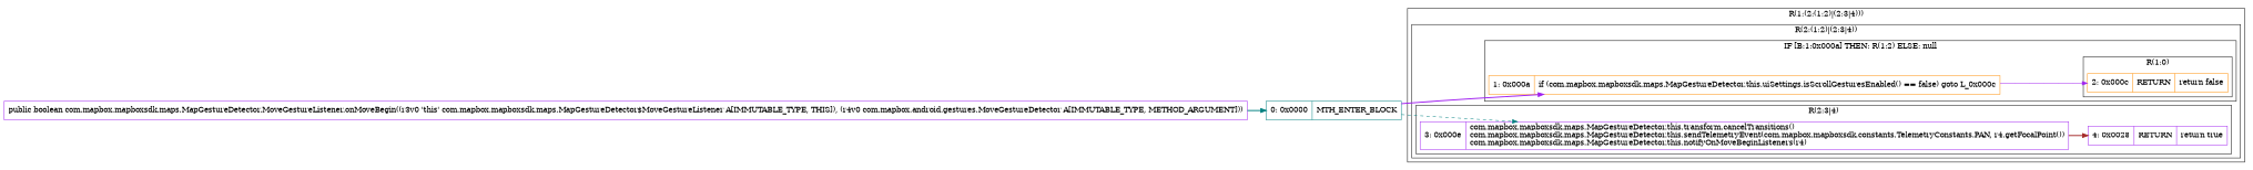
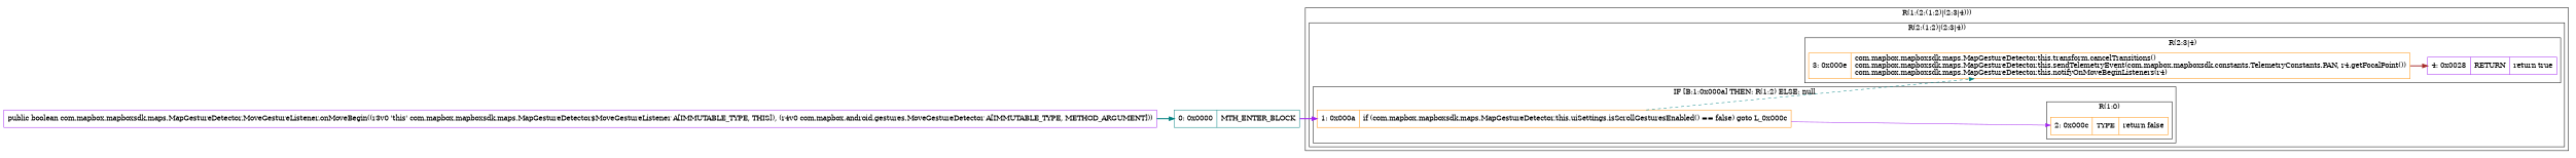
  digraph {
    rankdir=LR
    node [color=purple shape=record]
    edge [color=purple style=bold]
-   n1 [color=darkorange label="{2\:\ 0x000c|RETURN\l|return false\l}"]
+   n1 [color=darkorange label="{2\:\ 0x000c|TYPE\l|return false\l}"]
    n2 [color=darkorange label="{1\:\ 0x000a|if (com.mapbox.mapboxsdk.maps.MapGestureDetector.this.uiSettings.isScrollGesturesEnabled() == false) goto L_0x000c\l}"]
-   n3 [label="{3\:\ 0x000e|com.mapbox.mapboxsdk.maps.MapGestureDetector.this.transform.cancelTransitions()\lcom.mapbox.mapboxsdk.maps.MapGestureDetector.this.sendTelemetryEvent(com.mapbox.mapboxsdk.constants.TelemetryConstants.PAN, r4.getFocalPoint())\lcom.mapbox.mapboxsdk.maps.MapGestureDetector.this.notifyOnMoveBeginListeners(r4)\l}"]
+   n3 [color=darkorange label="{3\:\ 0x000e|com.mapbox.mapboxsdk.maps.MapGestureDetector.this.transform.cancelTransitions()\lcom.mapbox.mapboxsdk.maps.MapGestureDetector.this.sendTelemetryEvent(com.mapbox.mapboxsdk.constants.TelemetryConstants.PAN, r4.getFocalPoint())\lcom.mapbox.mapboxsdk.maps.MapGestureDetector.this.notifyOnMoveBeginListeners(r4)\l}"]
    n4 [label="{4\:\ 0x0028|RETURN\l|return true\l}"]
    n5 [color=teal label="{0\:\ 0x0000|MTH_ENTER_BLOCK\l}"]
    n6 [label="{public boolean com.mapbox.mapboxsdk.maps.MapGestureDetector.MoveGestureListener.onMoveBegin((r3v0 'this' com.mapbox.mapboxsdk.maps.MapGestureDetector$MoveGestureListener A[IMMUTABLE_TYPE, THIS]), (r4v0 com.mapbox.android.gestures.MoveGestureDetector A[IMMUTABLE_TYPE, METHOD_ARGUMENT])) }"]
    subgraph cluster_1 {
      label="R(1:(2:(1:2)|(2:3|4)))"
      subgraph cluster_2 {
        label="R(2:(1:2)|(2:3|4))"
        subgraph cluster_3 {
          label="IF [B:1:0x000a] THEN: R(1:2) ELSE: null"
          n2
          subgraph cluster_4 {
            label="R(1:0)"
            n1
          }
        }
        subgraph cluster_5 {
          label="R(2:3|4)"
          n3
          n4
        }
      }
    }
    n2 -> n1 [style=solid]
-   n5 -> n3 [color=teal style=dashed]
+   n2 -> n3 [color=teal style=dashed]
    n3 -> n4 [color=brown]
    n5 -> n2
    n6 -> n5 [color=teal]
  }
